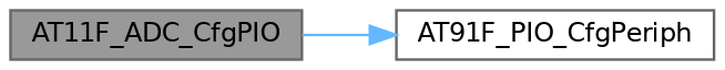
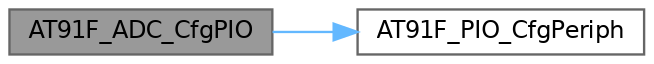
  digraph {
    rankdir=LR
    node [fontname=Helvetica fontsize=10 shape=box style=filled]
-   n1 [color=gray40 fillcolor=grey60 fontcolor=black height=0.2 label=AT11F_ADC_CfgPIO width=0.4]
+   n1 [color=gray40 fillcolor=grey60 fontcolor=black height=0.2 label=AT91F_ADC_CfgPIO width=0.4]
    n2 [color=grey40 fillcolor=white height=0.2 label=AT91F_PIO_CfgPeriph width=0.4]
    n1 -> n2 [color=steelblue1 fontname=Helvetica fontsize=10 labelfontname=Helvetica labelfontsize=10 style=solid]
  }
